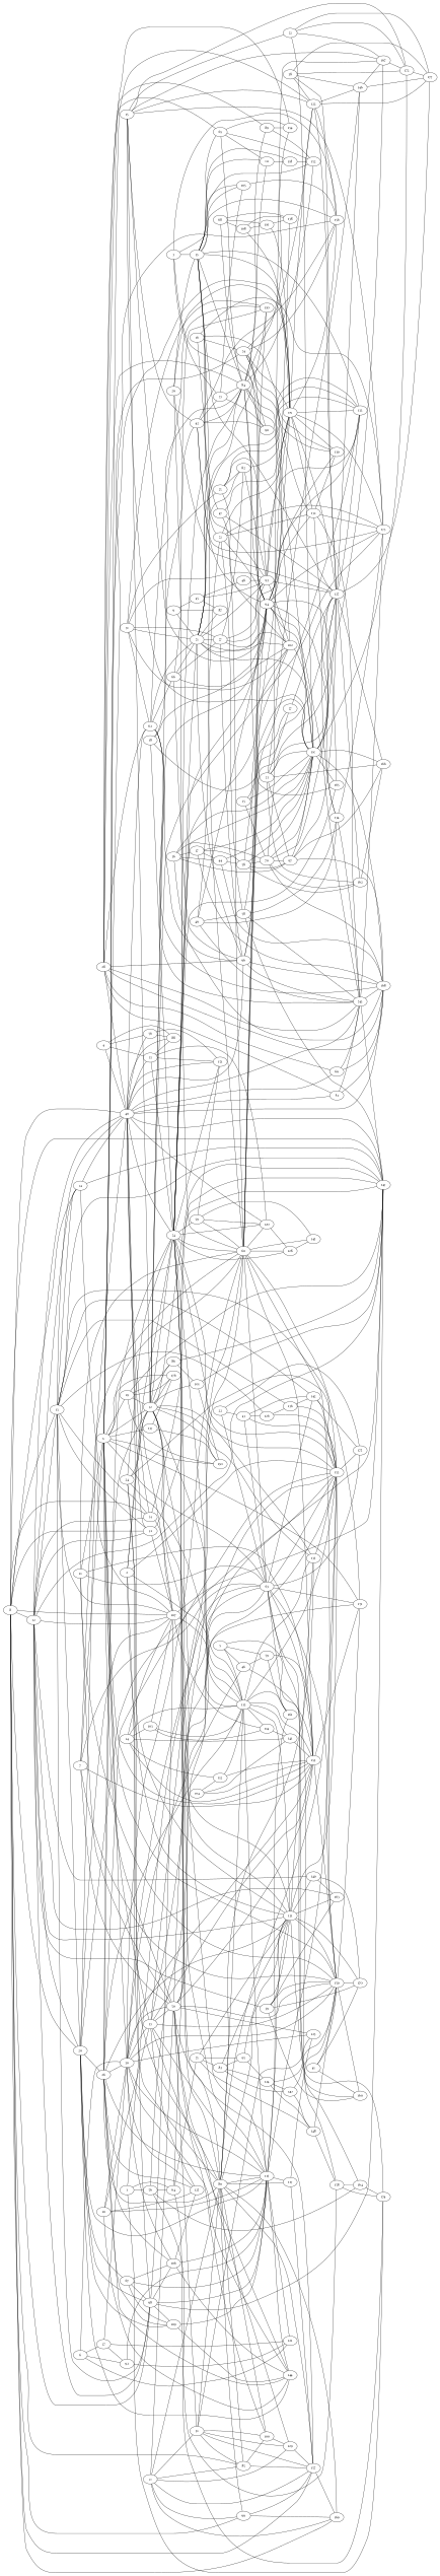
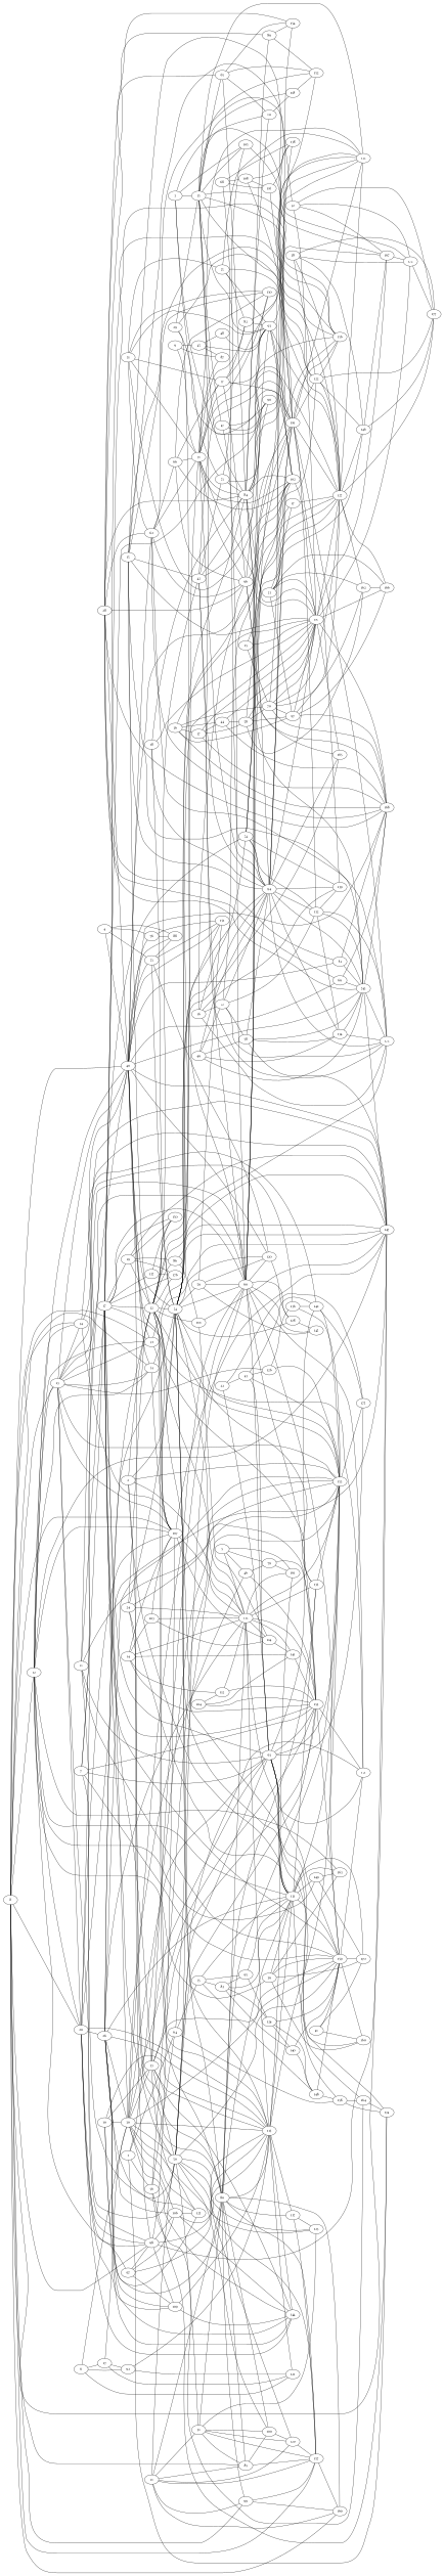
  graph {
    fontname="Playfair Display"
    rankdir=LR
    node [fontname="Playfair Display"]
    edge [fontname="Playfair Display"]
    15
    172
    32
    94
    110
    122
    42
    173
    52
    167
    177
    54
    153
    131
    113
    115
    80
    135
    176
    101
    150
    86
    147
    138
    102
    165
    119
    n28 [label=743]
    134
    139
    132
    127
    168
    166
    156
    146
    84
    90
    73
    68
    116
    108
    71
    59
    60
    151
    120
    128
    175
    149
    160
    159
    170
    163
    152
    111
    154
    89
    114
    155
    141
    161
    144
    117
    121
    85
    157
    99
    169
    100
    93
    133
    96
    130
    77
    82
    87
    145
    63
    171
    3
    35
    105
    65
    47
    118
    162
    1
    64
    56
    174
    75
    158
    164
    148
    95
    83
    49
    78
    72
    20
    109
    107
    26
    98
    40
    67
    30
    125
    106
    61
    91
    76
    88
    62
    81
    69
    53
    41
    74
    43
    142
    126
    136
    8
    13
    12
    34
    39
    70
    97
    23
    57
    123
    50
    33
    46
    37
    44
    58
    17
    19
    137
    129
    51
    66
    28
    21
    24
    25
    6
    92
    27
    79
    10
    22
    14
    112
    103
    36
    5
    124
    140
    4
    38
    11
    55
    18
    29
    9
    45
    48
    104
    16
    2
    7
    31
    15 -- 172
    15 -- 32
    15 -- 94
    15 -- 110
    15 -- 122
    15 -- 42
    15 -- 173
    15 -- 52
    15 -- 167
    172 -- 177
    32 -- 94
    32 -- 42
    32 -- 173
    32 -- 54
    32 -- 153
    32 -- 131
    32 -- 113
    32 -- 115
    32 -- 80
    32 -- 135
    32 -- 176
    32 -- 101
    32 -- 150
    32 -- 86
    32 -- 147
    94 -- 110
    94 -- 173
    94 -- 138
    94 -- 102
    94 -- 165
    94 -- 119
    94 -- n28
    94 -- 134
    94 -- 139
    94 -- 132
    110 -- 172
    110 -- 167
    110 -- 165
    110 -- 127
    110 -- 168
    110 -- 166
    122 -- 177
    122 -- 127
    122 -- 156
    122 -- 146
    42 -- 94
    42 -- 173
    42 -- 156
    42 -- 84
    42 -- 90
    42 -- 73
    52 -- 172
    52 -- 110
    52 -- 167
    52 -- 177
    167 -- 172
    54 -- 94
    54 -- 110
    54 -- 153
    54 -- 131
    54 -- 113
    54 -- 115
    54 -- 80
    54 -- 135
    54 -- 102
    54 -- 165
    54 -- 84
    54 -- 71
    54 -- 59
    54 -- 60
    54 -- 151
    54 -- 120
    54 -- 128
    153 -- 175
    131 -- 153
    131 -- 135
    131 -- 149
    131 -- 160
    131 -- 159
    131 -- 170
    131 -- 163
    113 -- 153
    113 -- 131
    113 -- 115
    113 -- 135
    113 -- 114
    113 -- 155
    113 -- 141
    113 -- 161
    115 -- 153
    115 -- 131
    115 -- 161
    115 -- 144
    115 -- 117
    115 -- 121
    80 -- 153
    80 -- 131
    80 -- 113
    80 -- 115
    80 -- 135
    80 -- 117
    80 -- 85
    80 -- 157
    80 -- 99
    80 -- 169
    80 -- 100
    135 -- 153
-   101 -- 150
+   101 -- 114
    101 -- 147
    86 -- 101
    86 -- 147
    102 -- 110
    119 -- 122
    119 -- 173
    119 -- 139
    119 -- 132
    119 -- 127
    119 -- 156
    119 -- 133
    n28 -- 173
    n28 -- 147
    n28 -- 168
    134 -- 173
    134 -- n28
    132 -- 173
    132 -- n28
    132 -- 134
    132 -- 139
    127 -- 177
    127 -- 166
    127 -- 146
    127 -- 133
    127 -- 162
    146 -- 167
    146 -- 177
    84 -- 94
    84 -- 110
    84 -- 102
    84 -- 165
    84 -- 90
    84 -- 152
    84 -- 111
    84 -- 154
    84 -- 89
    73 -- 84
    73 -- 90
    73 -- 105
    68 -- 94
    68 -- 138
    68 -- 116
    68 -- 108
    116 -- 138
    116 -- 119
    108 -- 138
    108 -- 119
    108 -- 116
    71 -- 94
    71 -- 110
    71 -- 102
    71 -- 84
    71 -- 93
    71 -- 133
    71 -- 96
    71 -- 130
    71 -- 77
    71 -- 82
    71 -- 87
    59 -- 60
    59 -- 151
    59 -- 120
    59 -- 145
    60 -- 119
    60 -- 127
    60 -- 120
    60 -- 128
    60 -- 159
    60 -- 155
    60 -- 93
    60 -- 133
    60 -- 145
    60 -- 63
    60 -- 171
    120 -- 128
    128 -- 145
    149 -- 170
    149 -- 163
    159 -- 160
    159 -- 170
    159 -- 171
    111 -- 118
    89 -- 152
    89 -- 154
    114 -- 141
    155 -- 159
    155 -- 171
    141 -- 155
    117 -- 157
    117 -- 123
    85 -- 157
    85 -- 100
    157 -- 169
    99 -- 157
    99 -- 169
    100 -- 129
    93 -- 102
    93 -- 119
    93 -- 127
    93 -- 133
    96 -- 102
    96 -- n28
    96 -- 168
    96 -- 130
    77 -- 102
    77 -- 93
    77 -- 133
    77 -- 96
    77 -- 82
    82 -- 93
    82 -- 133
    63 -- 153
    63 -- 175
    63 -- 159
    63 -- 155
    63 -- 171
    63 -- 174
    63 -- 158
    63 -- 164
    63 -- 142
    3 -- 156
    3 -- 90
    3 -- 73
    3 -- 35
    3 -- 105
    35 -- 119
    35 -- 127
    35 -- 156
    35 -- 84
    35 -- 60
    35 -- 152
    35 -- 111
    35 -- 93
    35 -- 133
    35 -- 105
    35 -- 65
    35 -- 47
    35 -- 118
    105 -- 156
    65 -- 84
    65 -- 152
    65 -- 111
    65 -- 154
    47 -- 119
    47 -- 127
    47 -- 60
    118 -- 152
    162 -- 166
    1 -- 153
    1 -- 64
    1 -- 56
    1 -- 174
    64 -- 153
    64 -- 75
    64 -- 158
    56 -- 153
    56 -- 64
    56 -- 174
    56 -- 164
    75 -- 131
    75 -- 148
    75 -- 95
    75 -- 83
    158 -- 174
    158 -- 164
    164 -- 174
    148 -- 159
    148 -- 158
    95 -- 131
    95 -- 124
    83 -- 131
    83 -- 95
    83 -- 124
    83 -- 140
    49 -- 94
    49 -- n28
    49 -- 134
    49 -- 78
    49 -- 72
    78 -- 94
    78 -- 147
    78 -- n28
    78 -- 134
    72 -- 94
    72 -- 173
    72 -- 119
    72 -- 132
    72 -- 78
    20 -- 115
    20 -- 147
    20 -- 144
    20 -- 109
    20 -- 107
    20 -- 26
    20 -- 98
    20 -- 40
    20 -- 67
    109 -- 115
    109 -- 144
    107 -- 113
    107 -- 147
    107 -- 114
    26 -- 32
    26 -- 54
    26 -- 153
    26 -- 131
    26 -- 113
    26 -- 115
    26 -- 80
    26 -- 144
    26 -- 109
    26 -- 30
    26 -- 125
    26 -- 106
    98 -- 115
    98 -- 147
    98 -- 109
    98 -- 107
    98 -- 106
    40 -- 54
    40 -- 147
    40 -- n28
    40 -- 168
    40 -- 151
    40 -- 120
    40 -- 96
    40 -- 107
    40 -- 98
    40 -- 61
    40 -- 91
    40 -- 76
    40 -- 88
    40 -- 62
    40 -- 81
    40 -- 69
    40 -- 53
    67 -- 115
    67 -- 109
    67 -- 98
    67 -- 106
    30 -- 115
    30 -- 60
    30 -- 159
    30 -- 155
    30 -- 144
    30 -- 63
    30 -- 125
    30 -- 106
    30 -- 123
    30 -- 50
    30 -- 33
    30 -- 46
    106 -- 115
    106 -- 144
    106 -- 125
    61 -- 147
    61 -- 107
    91 -- 147
    91 -- 107
    76 -- 151
    76 -- 88
    62 -- n28
    62 -- 168
    62 -- 71
    62 -- 96
    62 -- 130
    62 -- 66
    81 -- n28
    81 -- 168
    69 -- n28
    69 -- 168
    53 -- 54
    53 -- 151
    53 -- 120
    53 -- 88
    41 -- 160
    41 -- 159
    41 -- 170
    74 -- 94
    74 -- 122
    74 -- 119
    74 -- 139
    74 -- 132
    74 -- 156
    43 -- 153
    43 -- 63
    43 -- 142
    43 -- 126
    142 -- 153
    142 -- 175
    126 -- 153
    126 -- 136
    136 -- 153
    136 -- 142
    8 -- 147
    8 -- 85
    8 -- 157
    8 -- 99
    8 -- 169
    8 -- 20
    8 -- 107
    8 -- 98
    8 -- 40
    8 -- 61
    8 -- 91
    8 -- 13
    8 -- 12
    8 -- 34
    13 -- 153
    13 -- 147
    13 -- 20
    13 -- 107
    13 -- 98
    13 -- 40
    13 -- 61
    13 -- 91
    13 -- 142
    13 -- 126
    13 -- 136
    13 -- 34
    12 -- 131
    12 -- 147
    12 -- 149
    12 -- 163
    12 -- 20
    12 -- 107
    12 -- 98
    12 -- 40
    12 -- 61
    12 -- 91
    12 -- 13
    12 -- 34
    12 -- 39
    34 -- 147
    34 -- 107
    34 -- 40
    39 -- 131
    39 -- 160
    39 -- 159
    39 -- 170
    39 -- 163
    70 -- 110
    70 -- 167
    70 -- 127
    70 -- 168
    70 -- 162
    70 -- 97
    97 -- 110
    97 -- 127
    97 -- 168
    97 -- 166
    23 -- 110
    23 -- 127
    23 -- 166
    23 -- 146
    23 -- 162
    23 -- 97
    23 -- 57
    57 -- 127
    50 -- 60
    50 -- 159
    50 -- 155
    50 -- 157
    50 -- 100
    50 -- 63
    50 -- 171
    50 -- 123
    50 -- 129
    50 -- 51
    33 -- 115
    33 -- 60
    33 -- 159
    33 -- 155
    33 -- 144
    33 -- 63
    33 -- 125
    33 -- 50
    46 -- 155
    46 -- 79
    37 -- 110
    37 -- 168
    37 -- 44
    37 -- 58
    44 -- 110
    44 -- 168
    44 -- 58
    58 -- 110
    58 -- 127
    58 -- 162
    58 -- 70
    58 -- 97
    17 -- 32
    17 -- 122
    17 -- 176
    17 -- 150
    17 -- 119
    17 -- 156
    17 -- 60
    17 -- 159
    17 -- 155
    17 -- 63
    17 -- 171
    17 -- 30
    17 -- 74
    17 -- 50
    17 -- 33
    17 -- 19
    17 -- 137
    19 -- 32
    19 -- 176
    19 -- 150
    19 -- 86
    19 -- 147
    137 -- 176
    137 -- 150
    129 -- 157
    51 -- 80
    51 -- 85
    51 -- 157
    51 -- 100
    51 -- 123
    51 -- 129
    66 -- 102
    66 -- 71
    66 -- 96
    66 -- 130
    66 -- 77
    28 -- n28
    28 -- 168
    28 -- 84
    28 -- 154
    28 -- 89
    28 -- 96
    28 -- 65
    28 -- 40
    28 -- 62
    28 -- 81
    28 -- 69
    21 -- 80
    21 -- 85
    21 -- 157
    21 -- 99
    21 -- 169
    21 -- 50
    21 -- 129
    21 -- 51
    24 -- 32
    24 -- 54
    24 -- 153
    24 -- 131
    24 -- 113
    24 -- 80
    25 -- 110
    25 -- 70
    25 -- 57
    6 -- 121
    6 -- 30
    6 -- 92
    6 -- 27
    92 -- 115
    92 -- 121
    27 -- 121
    27 -- 30
    27 -- 92
    79 -- 155
    79 -- 161
    10 -- 115
    10 -- 144
    10 -- 30
    10 -- 125
    10 -- 33
    22 -- 175
    22 -- 63
    22 -- 43
    14 -- 113
    14 -- 155
    14 -- 141
    14 -- 107
    14 -- 112
    14 -- 103
    112 -- 113
    112 -- 155
    103 -- 113
    103 -- 114
    103 -- 107
    36 -- 110
    36 -- 168
    36 -- 70
    36 -- 97
    36 -- 37
    36 -- 44
    5 -- 113
    5 -- 161
    5 -- 46
    5 -- 79
    124 -- 159
    124 -- 148
    124 -- 140
    140 -- 159
    140 -- 148
    4 -- 40
    4 -- 76
    4 -- 88
    4 -- 53
    38 -- 172
    38 -- 122
    38 -- 177
    38 -- 127
    38 -- 146
    11 -- 60
    11 -- 159
    11 -- 155
    11 -- 63
    11 -- 50
    11 -- 17
    55 -- 102
    55 -- 93
    55 -- 133
    55 -- 82
    18 -- 94
    18 -- 110
    18 -- 54
    18 -- 84
    29 -- 119
    29 -- 127
    29 -- 60
    29 -- 35
    9 -- 71
    9 -- 87
    9 -- 45
    45 -- 93
    45 -- 87
    45 -- 48
    48 -- 93
    104 -- 155
    104 -- 141
    104 -- 112
    16 -- 173
+   16 -- 119
    16 -- 139
    16 -- 72
    16 -- 74
    2 -- 32
    2 -- 54
    2 -- 153
    2 -- 131
    2 -- 113
    2 -- 80
    7 -- 60
    7 -- 159
    7 -- 155
    7 -- 63
    7 -- 50
    7 -- 17
    31 -- 102
    31 -- 71
    31 -- 93
    31 -- 130
    31 -- 77
    31 -- 62
    31 -- 55
  }
